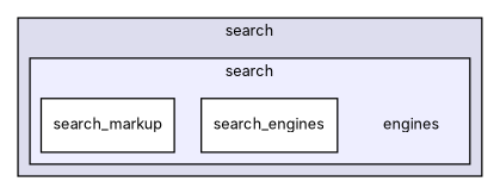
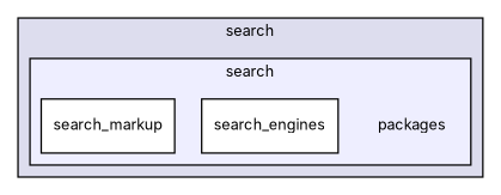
  digraph {
    compound=true
    fontname=Inter
    node [fontname=Inter fontsize=10 shape=box color=black fillcolor=white style=filled]
-   n1 [label=engines shape=plaintext color="" fillcolor="" style=""]
+   n1 [label=packages shape=plaintext color="" fillcolor="" style=""]
    n2 [label=search_engines]
    n3 [label=search_markup]
    subgraph cluster_1 {
      bgcolor="#ddddee"
      fontsize=10
      label=search
      pencolor=black
      subgraph cluster_2 {
        bgcolor="#eeeeff"
        fontsize=10
        pencolor=black
        n1
        n2
        n3
      }
    }
  }
